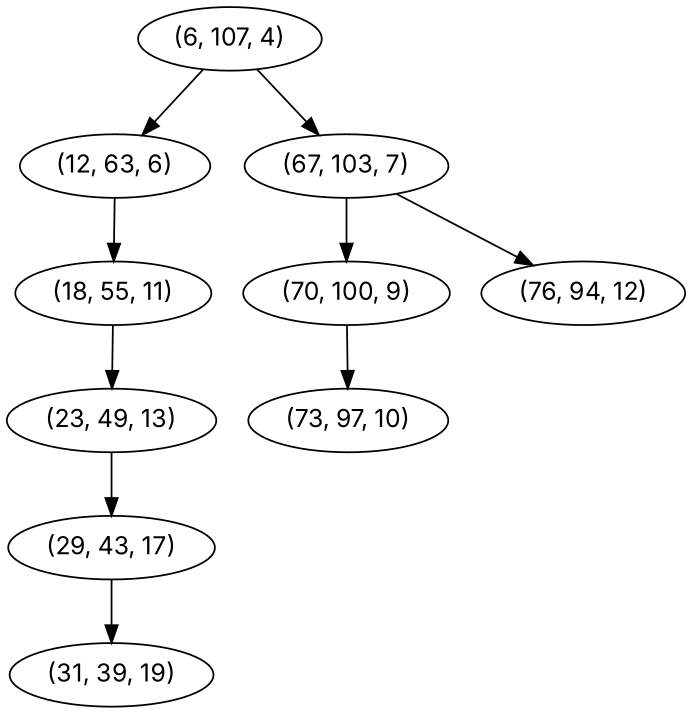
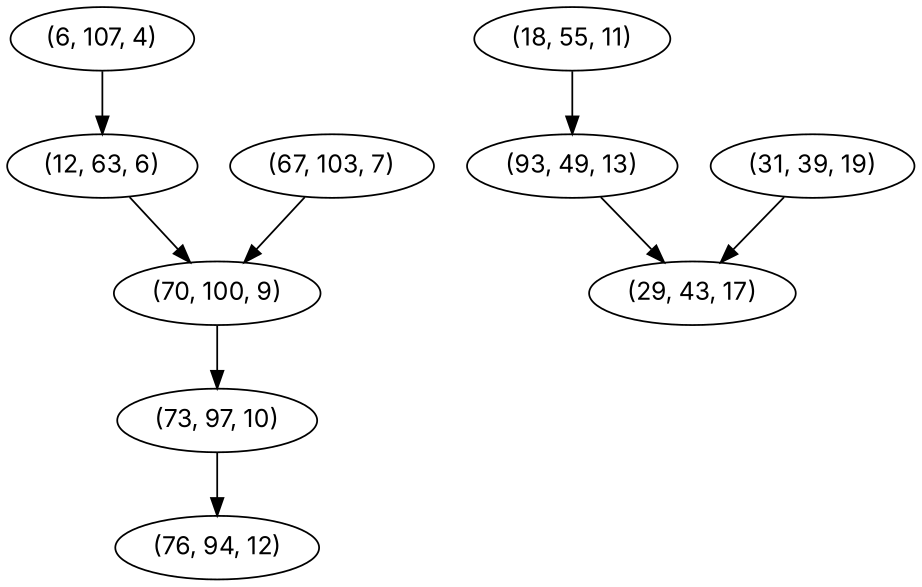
  digraph {
    fontname=Inter
    node [fontname=Inter]
    edge [fontname=Inter]
    "(6, 107, 4)"
    "(12, 63, 6)"
    "(67, 103, 7)"
    "(18, 55, 11)"
    "(70, 100, 9)"
-   "(23, 49, 13)"
+   "(23, 49, 13)" [label="(93, 49, 13)"]
    "(29, 43, 17)"
    "(31, 39, 19)"
    "(73, 97, 10)"
    "(76, 94, 12)"
    "(6, 107, 4)" -> "(12, 63, 6)"
-   "(6, 107, 4)" -> "(67, 103, 7)"
-   "(12, 63, 6)" -> "(18, 55, 11)"
+   "(12, 63, 6)" -> "(70, 100, 9)"
    "(67, 103, 7)" -> "(70, 100, 9)"
    "(18, 55, 11)" -> "(23, 49, 13)"
    "(70, 100, 9)" -> "(73, 97, 10)"
    "(23, 49, 13)" -> "(29, 43, 17)"
-   "(29, 43, 17)" -> "(31, 39, 19)"
-   "(67, 103, 7)" -> "(76, 94, 12)"
+   "(31, 39, 19)" -> "(29, 43, 17)"
+   "(73, 97, 10)" -> "(76, 94, 12)"
  }
